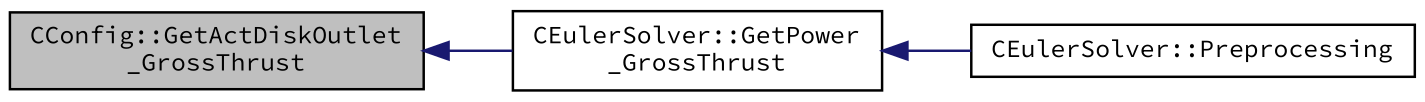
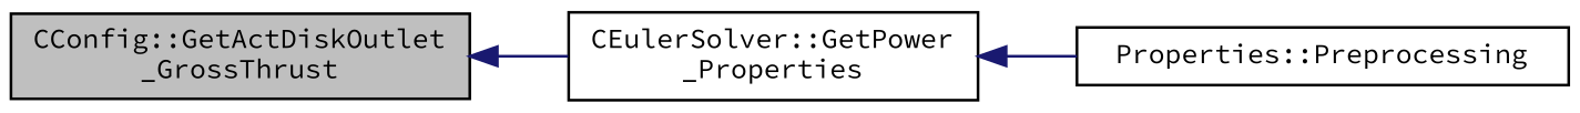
  digraph {
    fontname="Source Code Pro"
    rankdir=LR
    node [color=black fillcolor=white fontname="Source Code Pro" fontsize=10 shape=record style=filled]
    edge [color=midnightblue dir=back fontname="Source Code Pro" fontsize=10 labelfontname=Helvetica labelfontsize=10 style=solid]
    n1 [fillcolor=grey75 fontcolor=black height=0.2 label="CConfig::GetActDiskOutlet\l_GrossThrust" width=0.4]
-   n2 [height=0.2 label="CEulerSolver::GetPower\l_GrossThrust" width=0.4]
-   n3 [height=0.2 label="CEulerSolver::Preprocessing" width=0.4]
+   n2 [height=0.2 label="CEulerSolver::GetPower\l_Properties" width=0.4]
+   n3 [height=0.2 label="Properties::Preprocessing" width=0.4]
    n1 -> n2
    n2 -> n3
  }
